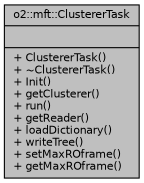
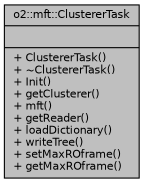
  digraph {
-   n1 [color=black fillcolor=grey75 fontcolor=black fontname=Helvetica fontsize=10 height=0.2 label="{o2::mft::ClustererTask\n||+ ClustererTask()\l+ ~ClustererTask()\l+ Init()\l+ getClusterer()\l+ run()\l+ getReader()\l+ loadDictionary()\l+ writeTree()\l+ setMaxROframe()\l+ getMaxROframe()\l}" shape=record style=filled width=0.4]
+   n1 [color=black fillcolor=grey75 fontcolor=black fontname=Helvetica fontsize=10 height=0.2 label="{o2::mft::ClustererTask\n||+ ClustererTask()\l+ ~ClustererTask()\l+ Init()\l+ getClusterer()\l+ mft()\l+ getReader()\l+ loadDictionary()\l+ writeTree()\l+ setMaxROframe()\l+ getMaxROframe()\l}" shape=record style=filled width=0.4]
  }
